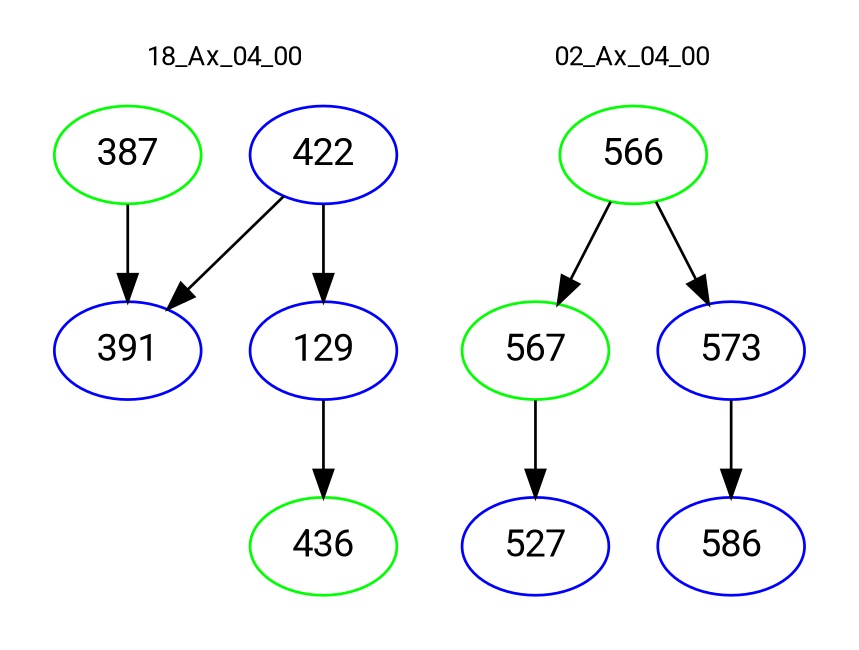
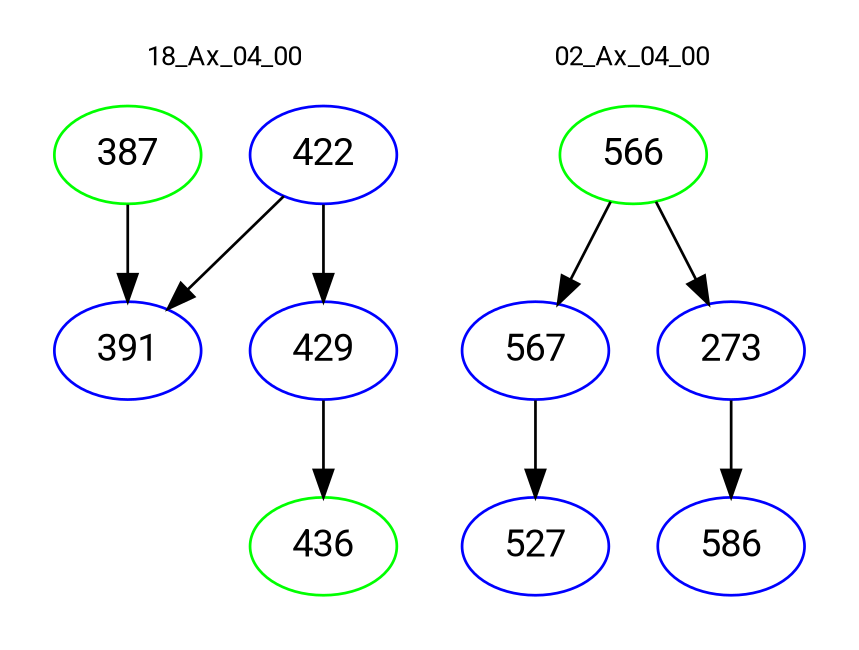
  digraph {
    fontname=Roboto
    node [color=blue fontname=Roboto]
    edge [color=black fontname=Roboto]
    n1 [label=422]
    n2 [label=391]
-   n3 [label=129]
+   n3 [label=429]
    n4 [color=green label=387]
    n5 [color=green label=436]
    n6 [color=green label=566]
-   n7 [color=green label=567]
-   n8 [label=573]
+   n7 [label=567]
+   n8 [label=273]
    n9 [label=527]
    n10 [label=586]
    subgraph cluster_1 {
      color=white
      fontsize=10
      label="18_Ax_04_00"
      n1
      n2
      n3
      n4
      n5
    }
    subgraph cluster_2 {
      color=white
      fontsize=10
      label="02_Ax_04_00"
      n6
      n7
      n8
      n9
      n10
    }
    n1 -> n2
    n1 -> n3
    n3 -> n5
    n4 -> n2
    n6 -> n7
    n6 -> n8
    n7 -> n9
    n8 -> n10
  }
